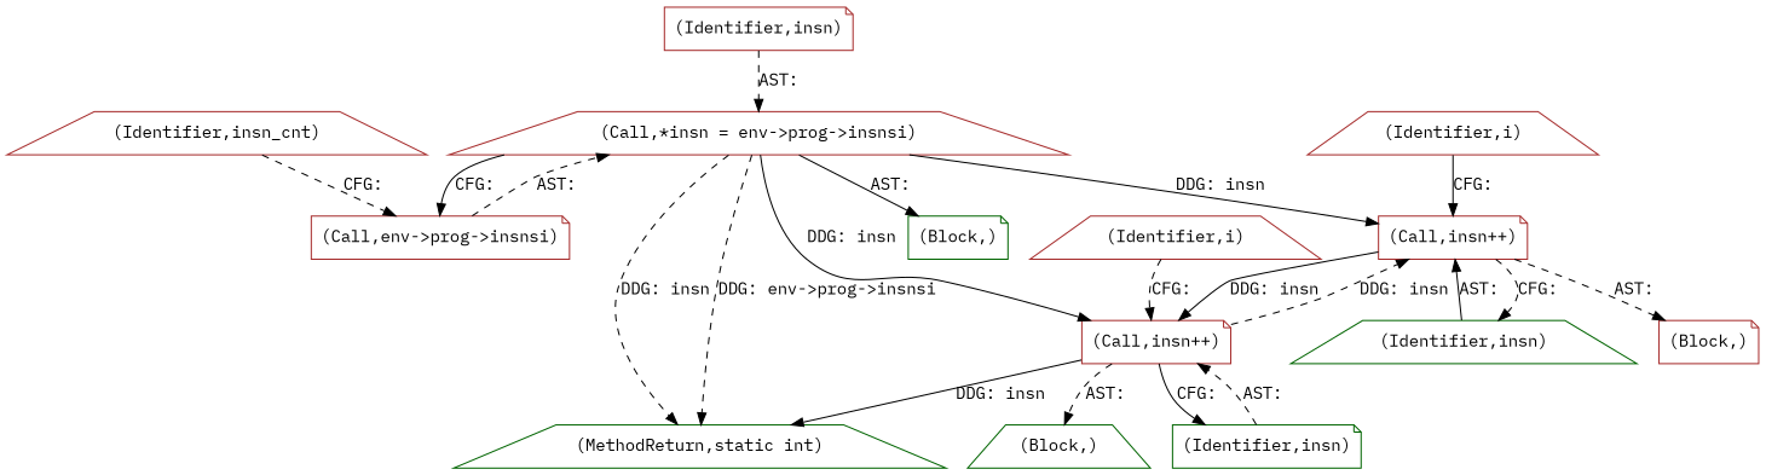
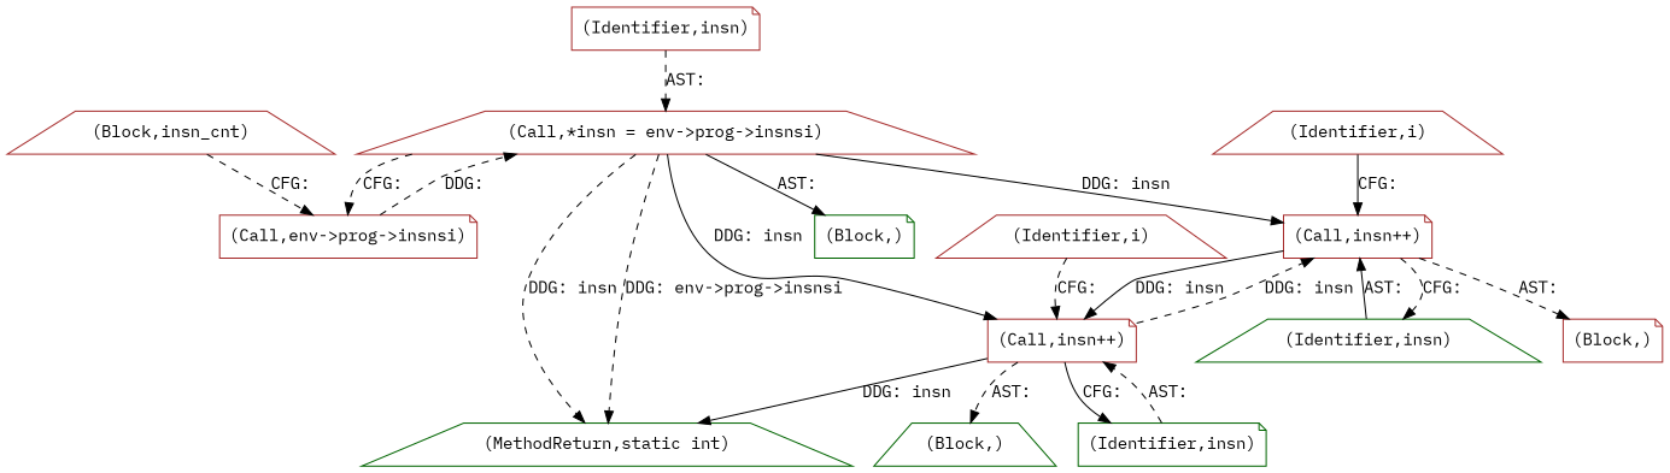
  digraph {
    fontname="IBM Plex Mono"
    node [color=brown fontname="IBM Plex Mono" shape=note]
    edge [fontname="IBM Plex Mono" style=dashed]
    n1 [label="(Call,insn++)"]
    n2 [label="(Call,insn++)"]
    n3 [label="(Block,)"]
    n4 [color=darkgreen label="(Identifier,insn)" shape=trapezium]
    n5 [color=darkgreen label="(MethodReturn,static int)" shape=trapezium]
    n6 [color=darkgreen label="(Block,)" shape=trapezium]
    n7 [color=darkgreen label="(Identifier,insn)"]
    n8 [label="(Call,*insn = env->prog->insnsi)" shape=trapezium]
    n9 [color=darkgreen label="(Block,)"]
    n10 [label="(Call,env->prog->insnsi)"]
-   n11 [label="(Identifier,insn_cnt)" shape=trapezium]
+   n11 [label="(Block,insn_cnt)" shape=trapezium]
    n12 [label="(Identifier,insn)"]
    n13 [label="(Identifier,i)" shape=trapezium]
    n14 [label="(Identifier,i)" shape=trapezium]
    n1 -> n2 [label="DDG: insn" style=solid]
    n1 -> n3 [label="AST: "]
    n1 -> n4 [label="CFG: "]
    n2 -> n1 [label="DDG: insn"]
    n2 -> n5 [label="DDG: insn" style=solid]
    n2 -> n6 [label="AST: "]
    n2 -> n7 [label="CFG: " style=solid]
    n4 -> n1 [label="AST: " style=solid]
    n7 -> n2 [label="AST: "]
    n8 -> n1 [label="DDG: insn" style=solid]
    n8 -> n2 [label="DDG: insn" style=solid]
    n8 -> n5 [label="DDG: env->prog->insnsi"]
    n8 -> n5 [label="DDG: insn"]
    n8 -> n9 [label="AST: " style=solid]
-   n8 -> n10 [label="CFG: " style=solid]
-   n10 -> n8 [label="AST: "]
+   n8 -> n10 [label="CFG: "]
+   n10 -> n8 [label="DDG: "]
    n11 -> n10 [label="CFG: "]
    n12 -> n8 [label="AST: "]
    n13 -> n2 [label="CFG: "]
    n14 -> n1 [label="CFG: " style=solid]
  }
